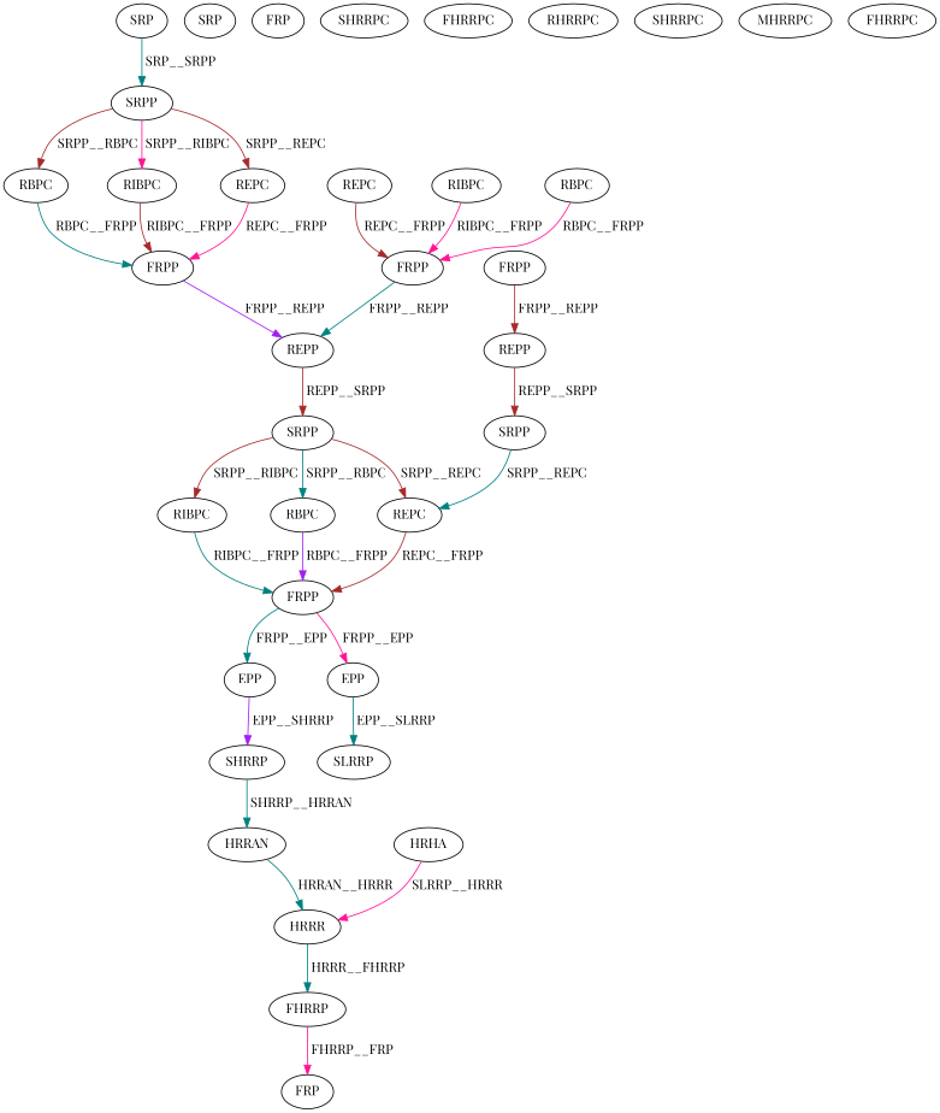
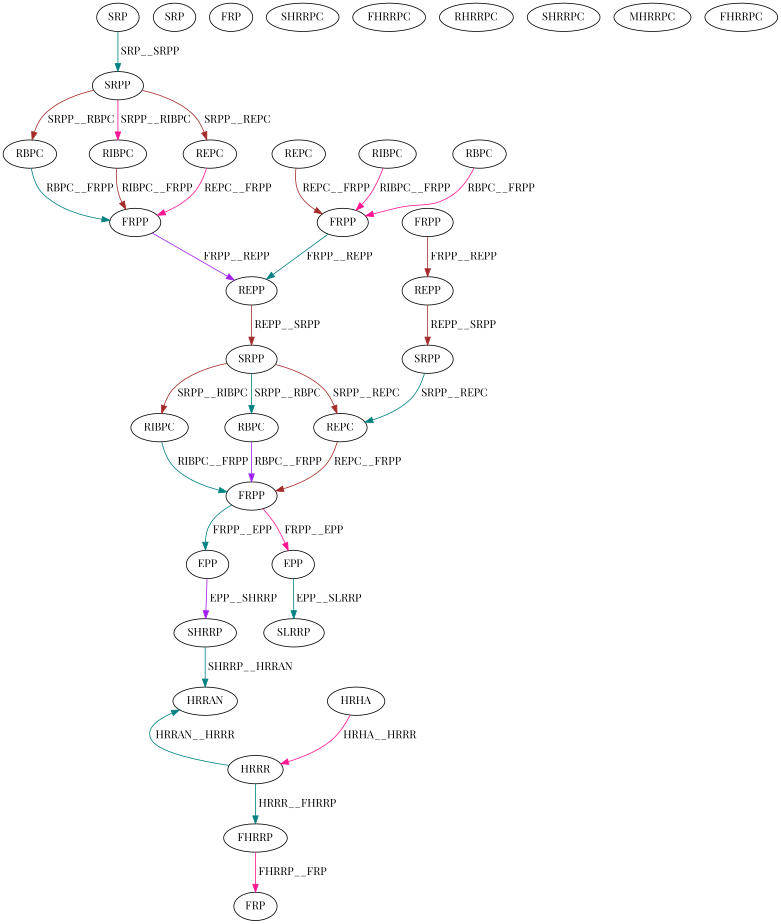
  digraph {
    fontname="Playfair Display"
    node [color=black fontcolor=black fontname="Playfair Display"]
    edge [color=teal fontcolor=black fontname="Playfair Display"]
    n1 [label=SRP]
    n2 [label=SRPP]
    n3 [label=RBPC]
    n4 [label=RIBPC]
    n5 [label=REPC]
    n6 [label=FRPP]
    n7 [label=REPP]
    n8 [label=SRPP]
    n9 [label=REPC]
    n10 [label=FRPP]
    n11 [label=REPP]
    n12 [label=RIBPC]
    n13 [label=RBPC]
    n14 [label=FRPP]
    n15 [label=REPC]
    n16 [label=SRPP]
    n17 [label=FRPP]
    n18 [label=RIBPC]
    n19 [label=RBPC]
    n20 [label=EPP]
    n21 [label=EPP]
    n22 [label=SHRRP]
    n23 [label=SLRRP]
    n24 [label=HRRAN]
    n25 [label=HRRR]
    n26 [label=HRHA]
    n27 [label=SRP]
    n28 [label=FRP]
    n29 [label=FHRRP]
    n30 [label=SHRRPC]
    n31 [label=FHRRPC]
    n32 [label=RHRRPC]
    n33 [label=SHRRPC]
    n34 [label=MHRRPC]
    n35 [label=FHRRPC]
    n36 [label=FRP]
    n1 -> n2 [label=" SRP__SRPP"]
    n2 -> n3 [color=brown label=" SRPP__RBPC"]
    n2 -> n4 [color=deeppink label=" SRPP__RIBPC"]
    n2 -> n5 [color=brown label=" SRPP__REPC"]
    n3 -> n14 [label=" RBPC__FRPP"]
    n4 -> n14 [color=brown label=" RIBPC__FRPP"]
    n5 -> n14 [color=deeppink label=" REPC__FRPP"]
    n6 -> n7 [color=brown label=" FRPP__REPP"]
    n7 -> n8 [color=brown label=" REPP__SRPP"]
    n8 -> n15 [label=" SRPP__REPC"]
    n9 -> n10 [color=brown label=" REPC__FRPP"]
    n10 -> n11 [label=" FRPP__REPP"]
    n11 -> n16 [color=brown label=" REPP__SRPP"]
    n12 -> n10 [color=deeppink label=" RIBPC__FRPP"]
    n13 -> n10 [color=deeppink label=" RBPC__FRPP"]
    n14 -> n11 [color=purple label=" FRPP__REPP"]
    n15 -> n17 [color=brown label=" REPC__FRPP"]
    n16 -> n15 [color=brown label=" SRPP__REPC"]
    n16 -> n18 [color=brown label=" SRPP__RIBPC"]
    n16 -> n19 [label=" SRPP__RBPC"]
    n17 -> n20 [label=" FRPP__EPP"]
    n17 -> n21 [color=deeppink label=" FRPP__EPP"]
    n18 -> n17 [label=" RIBPC__FRPP"]
    n19 -> n17 [color=purple label=" RBPC__FRPP"]
    n20 -> n22 [color=purple label=" EPP__SHRRP"]
    n21 -> n23 [label=" EPP__SLRRP"]
    n22 -> n24 [label=" SHRRP__HRRAN"]
-   n24 -> n25 [label=" HRRAN__HRRR"]
+   n25 -> n24 [label=" HRRAN__HRRR"]
    n25 -> n29 [label=" HRRR__FHRRP"]
-   n26 -> n25 [color=deeppink label=" SLRRP__HRRR"]
+   n26 -> n25 [color=deeppink label=" HRHA__HRRR"]
    n29 -> n36 [color=deeppink label=" FHRRP__FRP"]
  }
